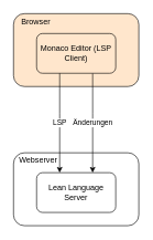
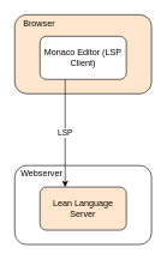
  <mxCell id="0" />
  <mxCell id="1" parent="0" />
  <mxCell id="2" value="&lt;div style=&quot;&quot;&gt;&lt;span style=&quot;background-color: initial;&quot;&gt;&amp;nbsp; Webserver&lt;/span&gt;&lt;/div&gt;&lt;br&gt;&lt;br&gt;&lt;br&gt;&lt;br&gt;&lt;br&gt;&lt;br&gt;" style="rounded=1;whiteSpace=wrap;html=1;align=left;" vertex="1" parent="1"><mxGeometry x="20" y="230" width="190" height="110" as="geometry" /></mxCell>
- <mxCell id="3" value="Lean Language Server" style="rounded=1;whiteSpace=wrap;html=1;" vertex="1" parent="1"><mxGeometry x="55" y="260" width="120" height="60" as="geometry" /></mxCell>
+ <mxCell id="3" value="Lean Language Server" style="rounded=1;whiteSpace=wrap;html=1;fillColor=#ffe6cc;" vertex="1" parent="1"><mxGeometry x="55" y="260" width="120" height="60" as="geometry" /></mxCell>
  <mxCell id="4" value="&lt;div style=&quot;&quot;&gt;&lt;span style=&quot;background-color: initial;&quot;&gt;&amp;nbsp; &amp;nbsp;Browser&lt;/span&gt;&lt;/div&gt;&lt;br&gt;&lt;br&gt;&lt;br&gt;&lt;br&gt;&lt;br&gt;&lt;br&gt;" style="rounded=1;whiteSpace=wrap;html=1;align=left;fillColor=#ffe6cc;" vertex="1" parent="1"><mxGeometry x="20" y="20" width="190" height="110" as="geometry" /></mxCell>
- <mxCell id="5" value="Änderungen" style="edgeStyle=orthogonalEdgeStyle;rounded=0;orthogonalLoop=1;jettySize=auto;html=1;" edge="1" parent="1" source="6" target="3"><mxGeometry relative="1" as="geometry"><Array as="points"><mxPoint x="140" y="170" /><mxPoint x="140" y="170" /></Array></mxGeometry></mxCell>
- <mxCell id="6" value="Monaco Editor (LSP Client)" style="rounded=1;whiteSpace=wrap;html=1;fillColor=#ffe6cc;" vertex="1" parent="1"><mxGeometry x="55" y="50" width="120" height="60" as="geometry" /></mxCell>
+ <mxCell id="6" value="Monaco Editor (LSP Client)" style="rounded=1;whiteSpace=wrap;html=1;" vertex="1" parent="1"><mxGeometry x="55" y="50" width="120" height="60" as="geometry" /></mxCell>
  <mxCell id="7" value="LSP" style="edgeStyle=orthogonalEdgeStyle;rounded=0;orthogonalLoop=1;jettySize=auto;html=1;" edge="1" parent="1"><mxGeometry relative="1" as="geometry"><mxPoint x="90" y="110" as="sourcePoint" /><mxPoint x="90" y="260" as="targetPoint" /><Array as="points"><mxPoint x="90" y="170" /><mxPoint x="90" y="170" /></Array></mxGeometry></mxCell>
